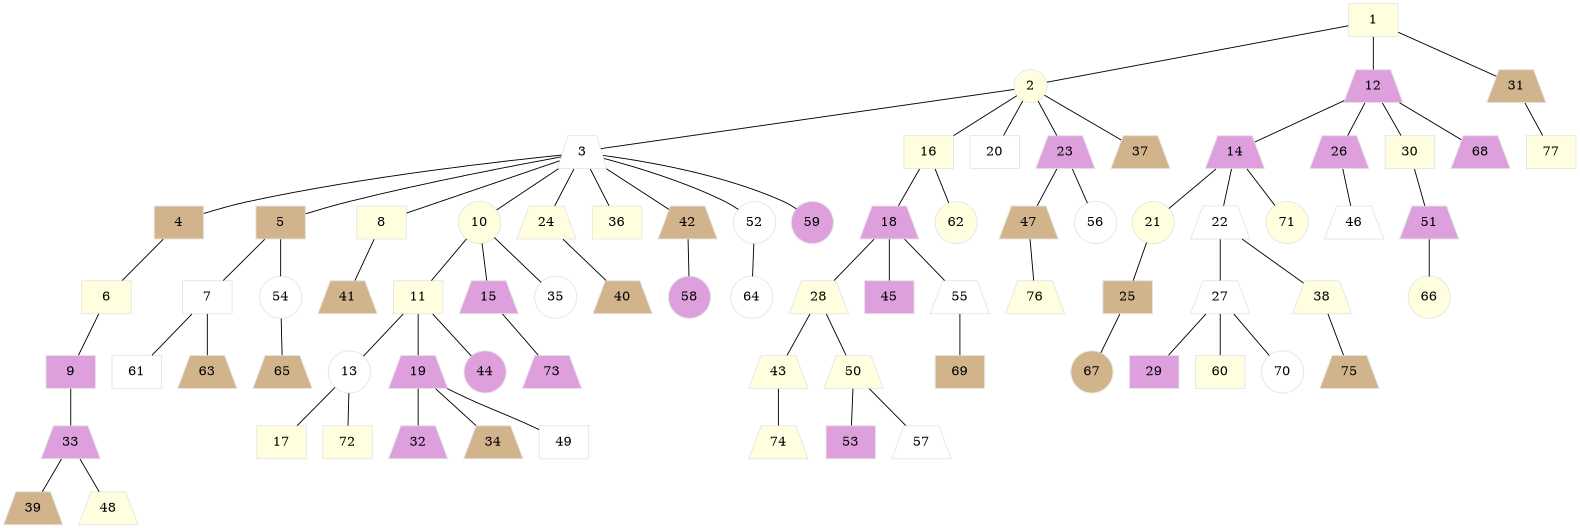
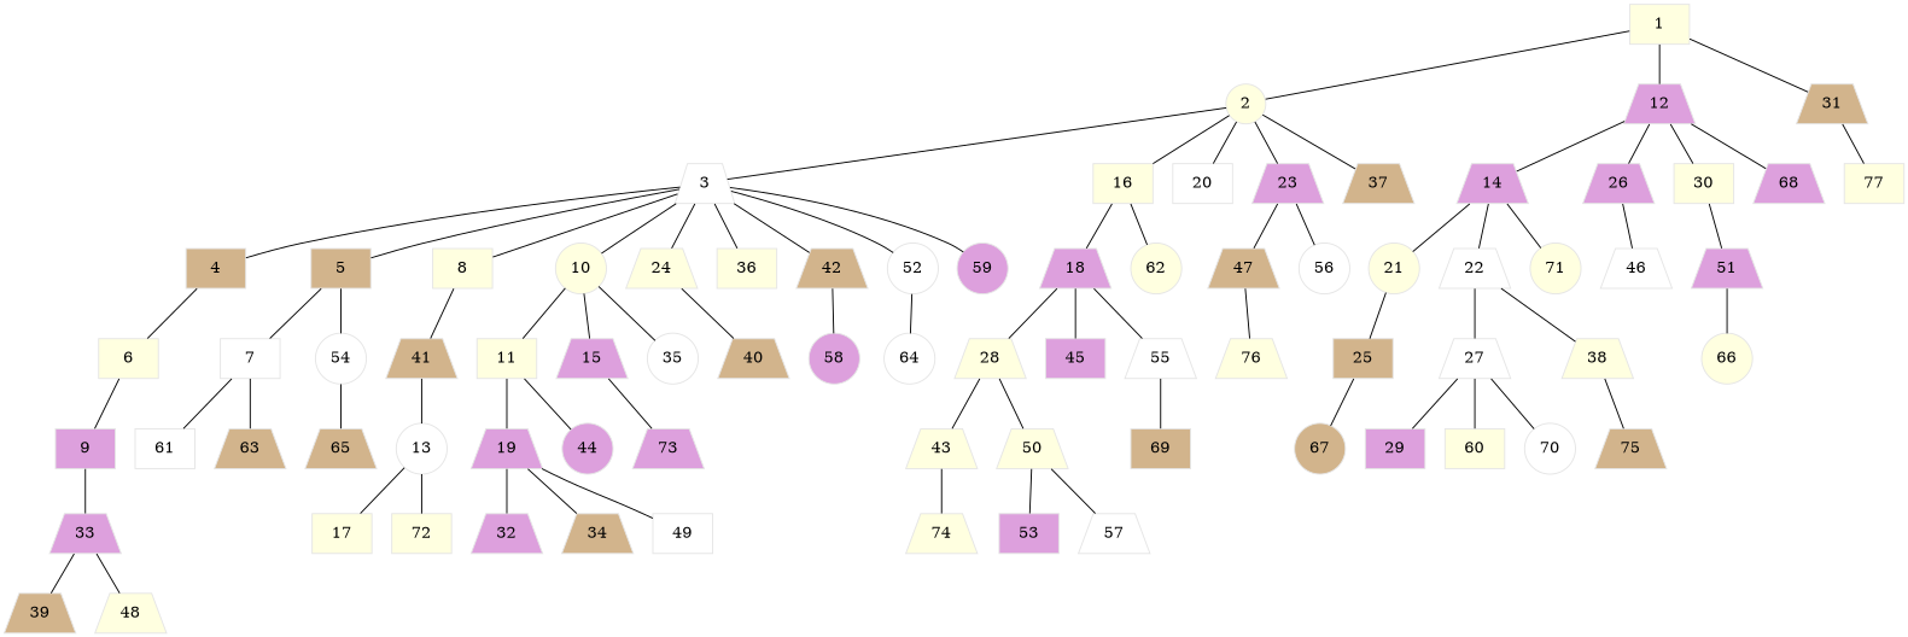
  graph {
    node [color=gray90 fillcolor=lightyellow shape=trapezium style=filled]
    1 [shape=box]
    2 [shape=circle]
    12 [fillcolor=plum]
    31 [fillcolor=tan]
    3 [fillcolor=white]
    16 [shape=box]
    20 [fillcolor=white shape=box]
    23 [fillcolor=plum]
    37 [fillcolor=tan]
    14 [fillcolor=plum]
    26 [fillcolor=plum]
    30 [shape=box]
    68 [fillcolor=plum]
    77 [shape=box]
    4 [fillcolor=tan shape=box]
    5 [fillcolor=tan shape=box]
    8 [shape=box]
    10 [shape=circle]
    24
    36 [shape=box]
    42 [fillcolor=tan]
    52 [fillcolor=white shape=circle]
    59 [fillcolor=plum shape=circle]
    18 [fillcolor=plum]
    62 [shape=circle]
    47 [fillcolor=tan]
    56 [fillcolor=white shape=circle]
    6 [shape=box]
    7 [fillcolor=white shape=box]
    54 [fillcolor=white shape=circle]
    41 [fillcolor=tan]
    11 [shape=box]
    15 [fillcolor=plum]
    35 [fillcolor=white shape=circle]
    40 [fillcolor=tan]
    58 [fillcolor=plum shape=circle]
    64 [fillcolor=white shape=circle]
    9 [fillcolor=plum shape=box]
    61 [fillcolor=white shape=box]
    63 [fillcolor=tan]
    65 [fillcolor=tan]
    33 [fillcolor=plum]
    39 [fillcolor=tan]
    48
    13 [fillcolor=white shape=circle]
    19 [fillcolor=plum]
    44 [fillcolor=plum shape=circle]
    73 [fillcolor=plum]
    17 [shape=box]
    72 [shape=box]
    32 [fillcolor=plum]
    34 [fillcolor=tan]
    49 [fillcolor=white shape=box]
    21 [shape=circle]
    22 [fillcolor=white]
    71 [shape=circle]
    46 [fillcolor=white]
    51 [fillcolor=plum]
    25 [fillcolor=tan shape=box]
    27 [fillcolor=white]
    38
    28
    45 [fillcolor=plum shape=box]
    55 [fillcolor=white]
    43
    50
    69 [fillcolor=tan shape=box]
    67 [fillcolor=tan shape=circle]
    29 [fillcolor=plum shape=box]
    60 [shape=box]
    70 [fillcolor=white shape=circle]
    75 [fillcolor=tan]
    76
    74
    53 [fillcolor=plum shape=box]
    57 [fillcolor=white]
    66 [shape=circle]
    1 -- 2
    1 -- 12
    1 -- 31
    2 -- 3
    2 -- 16
    2 -- 20
    2 -- 23
    2 -- 37
    12 -- 14
    12 -- 26
    12 -- 30
    12 -- 68
    31 -- 77
    3 -- 4
    3 -- 5
    3 -- 8
    3 -- 10
    3 -- 24
    3 -- 36
    3 -- 42
    3 -- 52
    3 -- 59
    16 -- 18
    16 -- 62
    23 -- 47
    23 -- 56
    14 -- 21
    14 -- 22
    14 -- 71
    26 -- 46
    30 -- 51
    4 -- 6
    5 -- 7
    5 -- 54
    8 -- 41
    10 -- 11
    10 -- 15
    10 -- 35
    24 -- 40
    42 -- 58
    52 -- 64
    18 -- 28
    18 -- 45
    18 -- 55
    47 -- 76
    6 -- 9
    7 -- 61
    7 -- 63
    54 -- 65
-   11 -- 13
+   41 -- 13
    11 -- 19
    11 -- 44
    15 -- 73
    9 -- 33
    33 -- 39
    33 -- 48
    13 -- 17
    13 -- 72
    19 -- 32
    19 -- 34
    19 -- 49
    21 -- 25
    22 -- 27
    22 -- 38
    51 -- 66
    25 -- 67
    27 -- 29
    27 -- 60
    27 -- 70
    38 -- 75
    28 -- 43
    28 -- 50
    55 -- 69
    43 -- 74
    50 -- 53
    50 -- 57
  }
